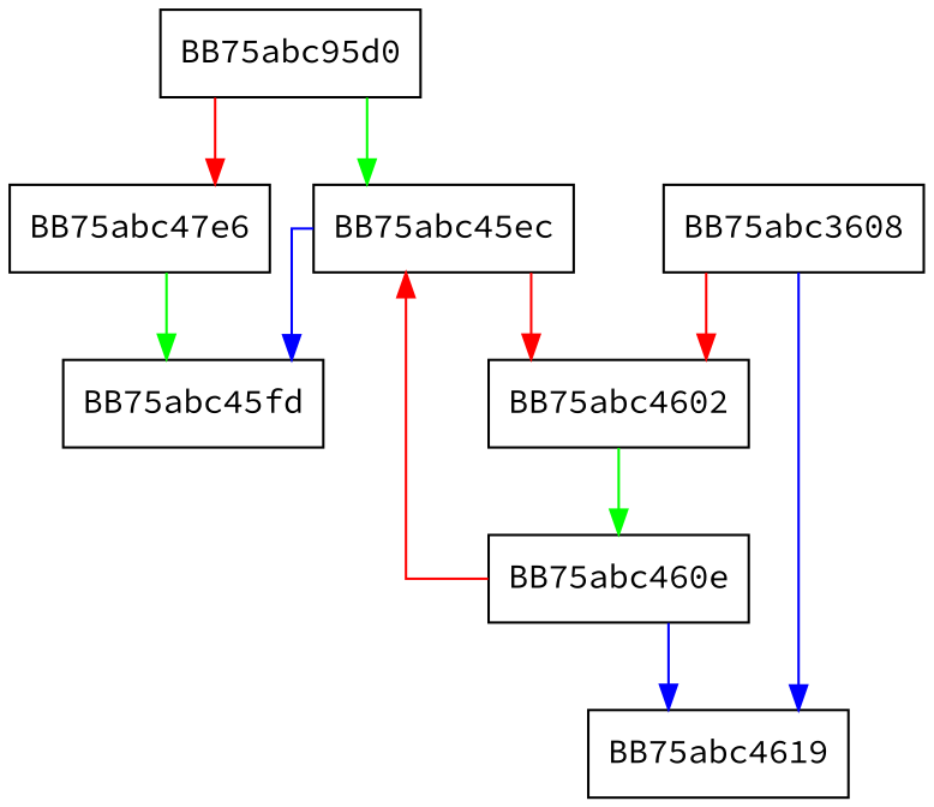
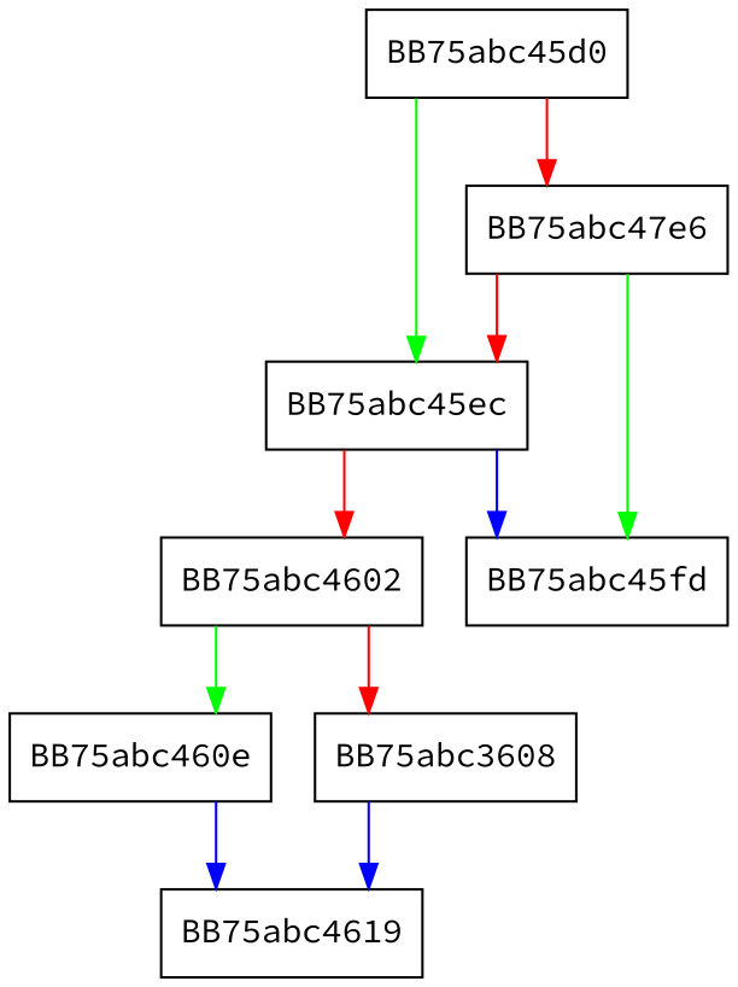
  digraph {
    fontname="Source Code Pro"
    splines=ortho
    node [fontname="Source Code Pro" shape=box]
    edge [color=red fontname="Source Code Pro"]
-   BB75abc45d0 [label=BB75abc95d0]
+   BB75abc45d0
    BB75abc45ec
    n3 [label=BB75abc47e6]
    BB75abc45fd
    BB75abc4602
    BB75abc460e
    BB75abc4619
    n8 [label=BB75abc3608]
    BB75abc45d0 -> BB75abc45ec [color=green]
    BB75abc45d0 -> n3
    BB75abc45ec -> BB75abc45fd [color=blue]
    BB75abc45ec -> BB75abc4602
-   BB75abc460e -> BB75abc45ec
+   n3 -> BB75abc45ec
    n3 -> BB75abc45fd [color=green]
    BB75abc4602 -> BB75abc460e [color=green]
-   n8 -> BB75abc4602
+   BB75abc4602 -> n8
    BB75abc460e -> BB75abc4619 [color=blue]
    n8 -> BB75abc4619 [color=blue]
  }
